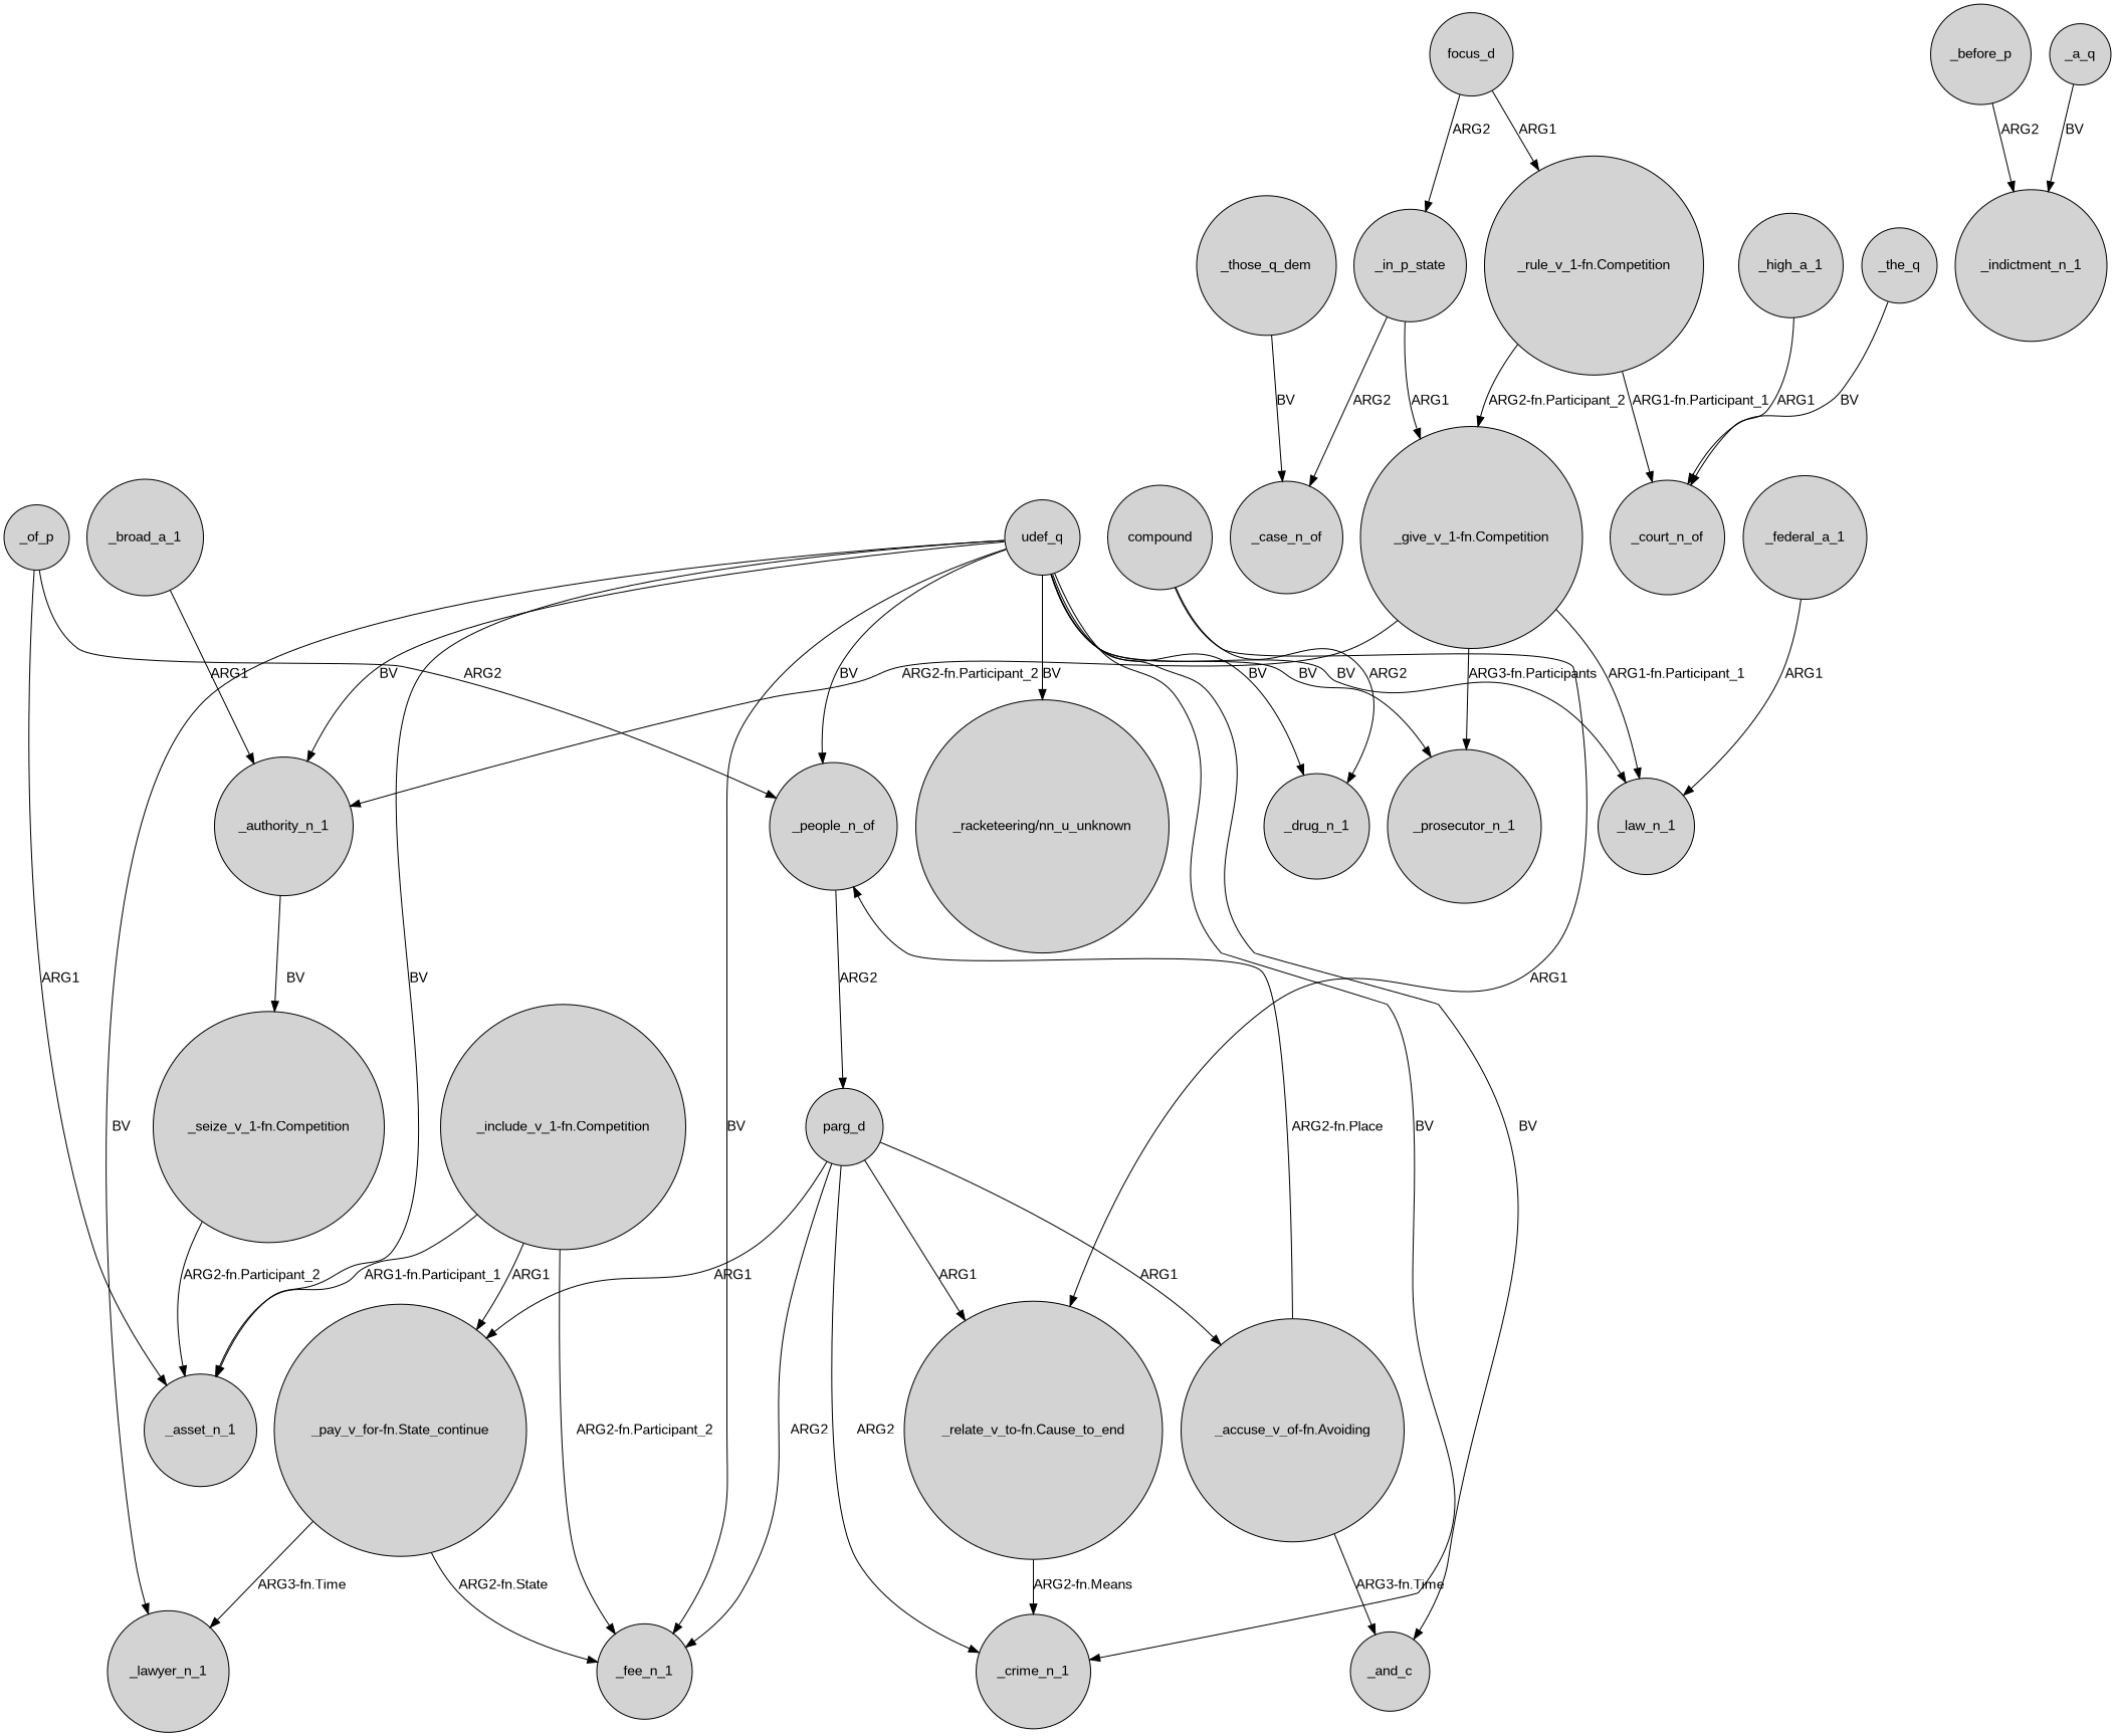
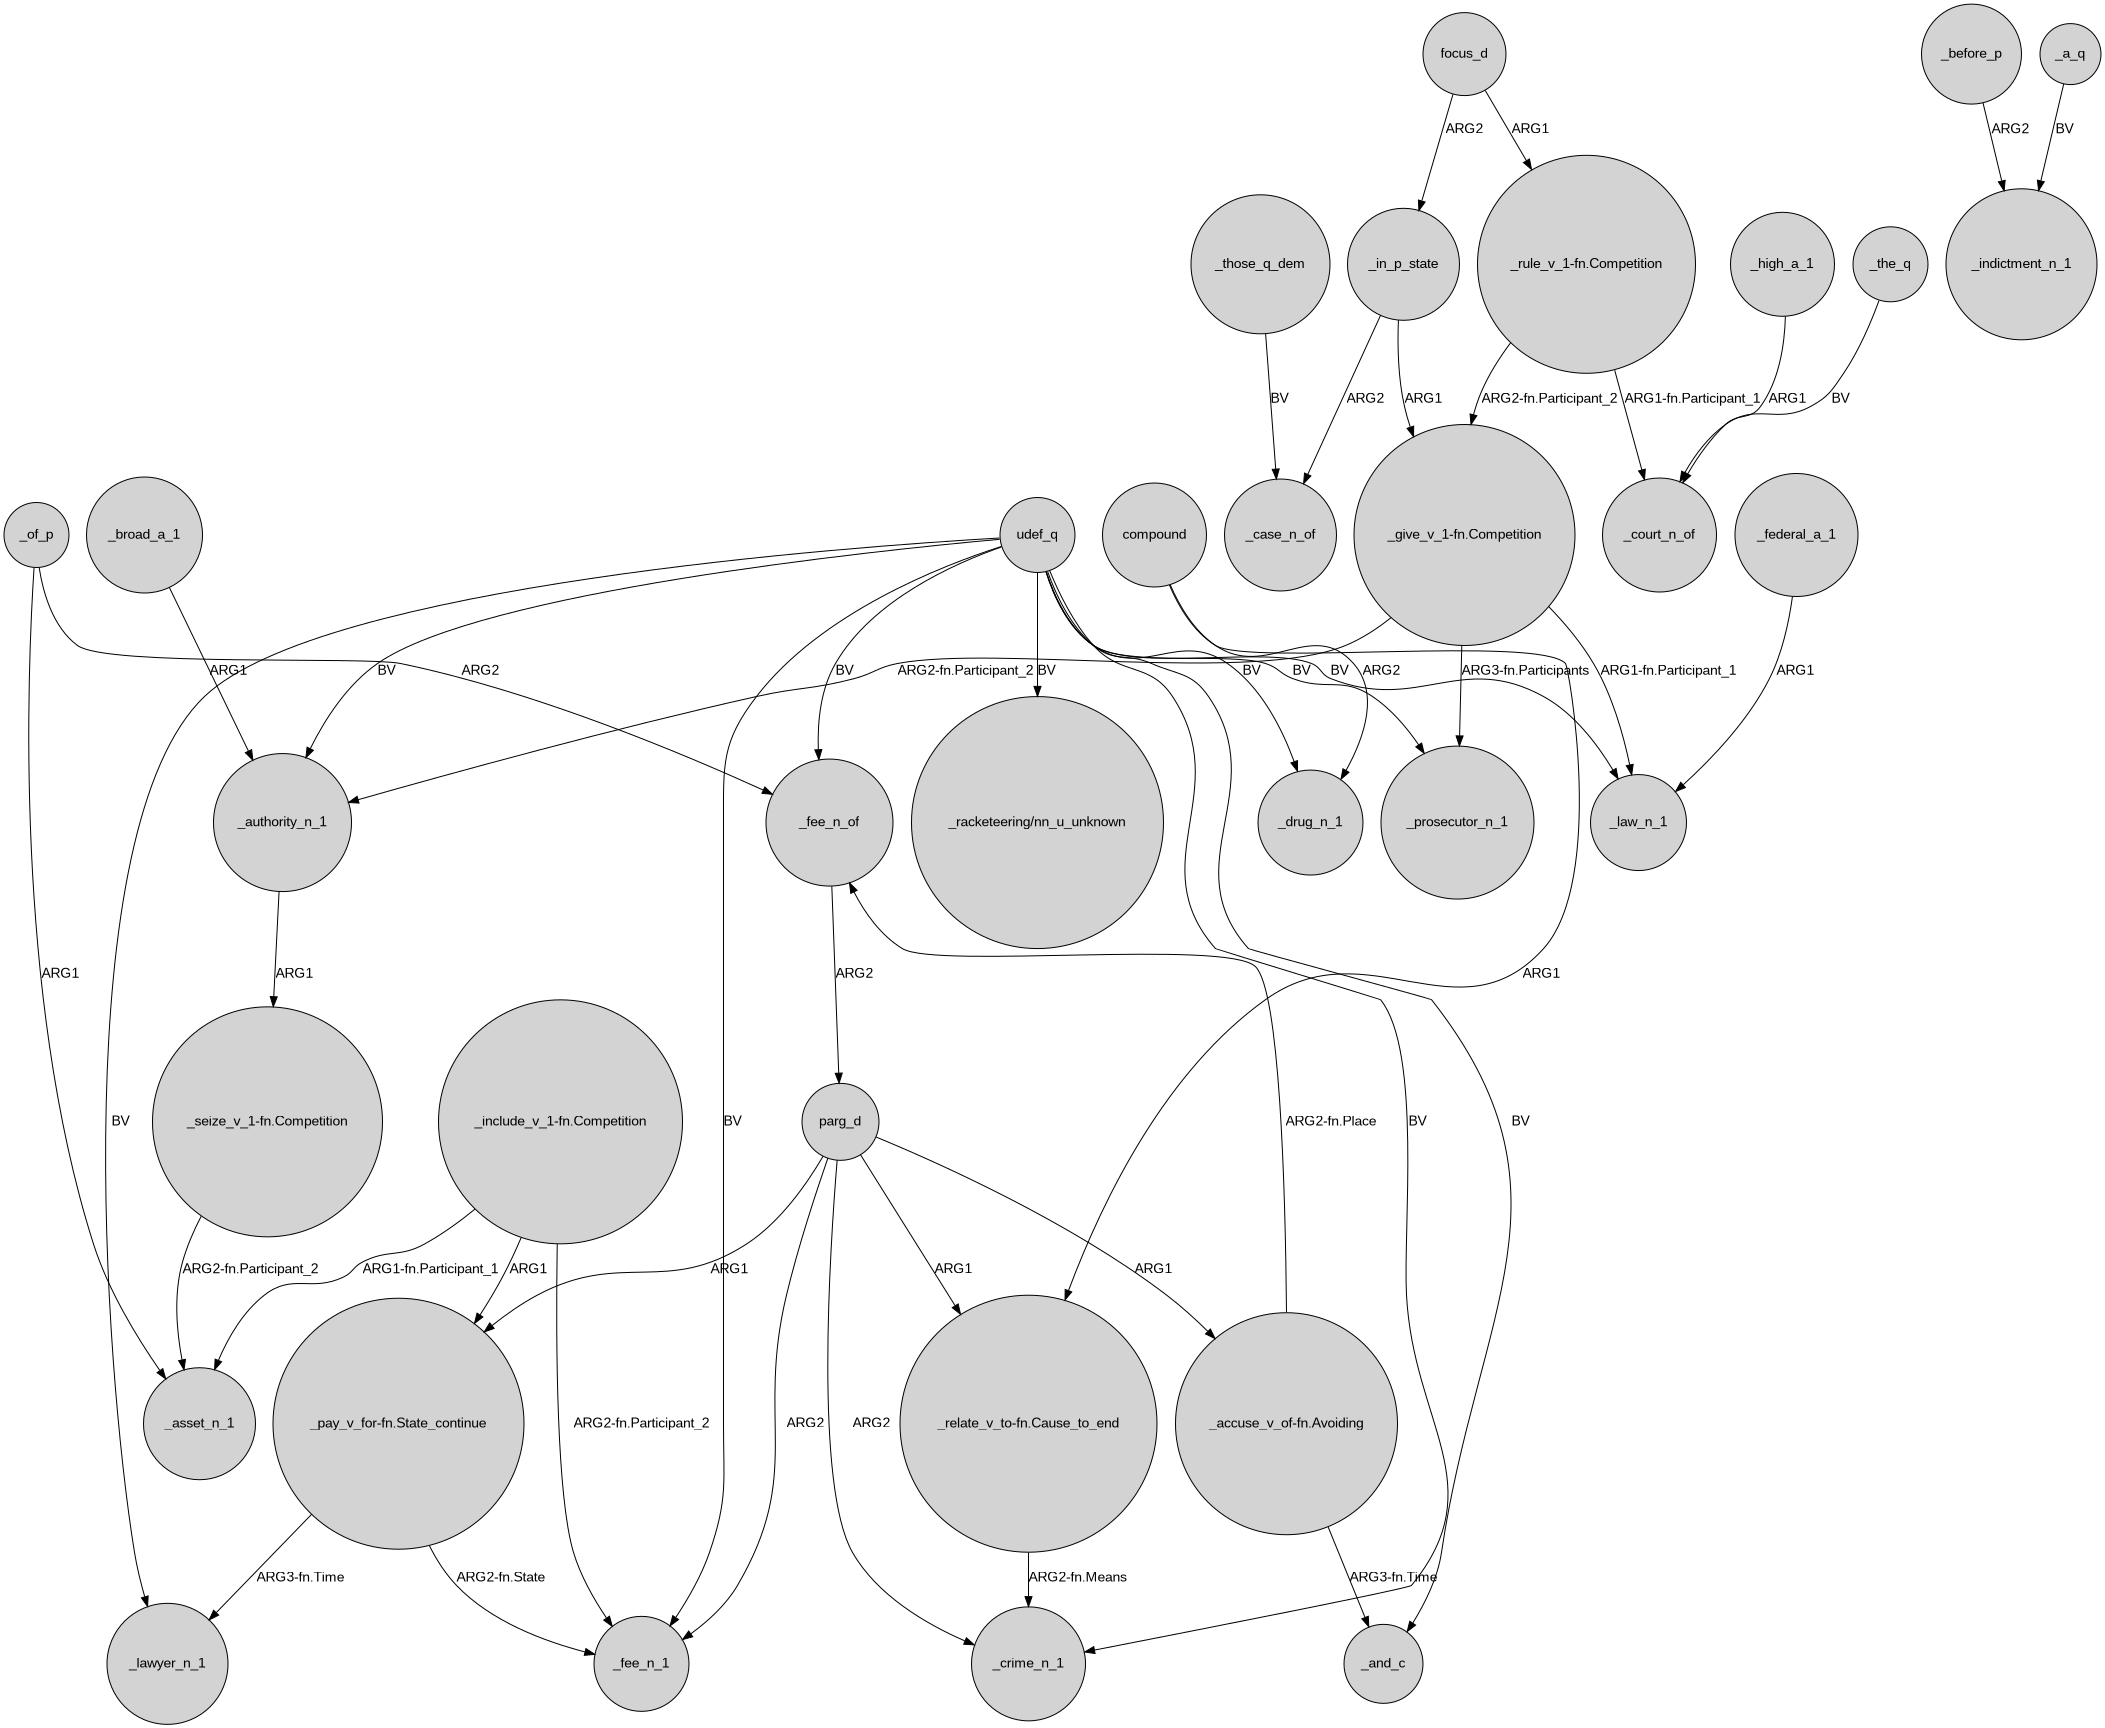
  digraph {
    fontname="Liberation Sans"
    node [fontname="Liberation Sans" shape=circle style=filled]
    edge [fontname="Liberation Sans"]
    udef_q
-   _people_n_of
+   _people_n_of [label=_fee_n_of]
    _fee_n_1
    _authority_n_1
    _prosecutor_n_1
    _asset_n_1
    _crime_n_1
    _and_c
    _drug_n_1
    _law_n_1
    _lawyer_n_1
    "_racketeering/nn_u_unknown"
    parg_d
    "_seize_v_1-fn.Competition"
    focus_d
    _in_p_state
    "_rule_v_1-fn.Competition"
    _case_n_of
    "_give_v_1-fn.Competition"
    _court_n_of
    _before_p
    _indictment_n_1
    "_pay_v_for-fn.State_continue"
    "_accuse_v_of-fn.Avoiding"
    "_relate_v_to-fn.Cause_to_end"
    compound
    "_include_v_1-fn.Competition"
    _of_p
    _a_q
    _high_a_1
    _broad_a_1
    _those_q_dem
    _the_q
    _federal_a_1
    udef_q -> _people_n_of [label=BV]
    udef_q -> _fee_n_1 [label=BV]
    udef_q -> _authority_n_1 [label=BV]
    udef_q -> _prosecutor_n_1 [label=BV]
-   udef_q -> _asset_n_1 [label=BV]
    udef_q -> _crime_n_1 [label=BV]
    udef_q -> _and_c [label=BV]
    udef_q -> _drug_n_1 [label=BV]
    udef_q -> _law_n_1 [label=BV]
    udef_q -> _lawyer_n_1 [label=BV]
    udef_q -> "_racketeering/nn_u_unknown" [label=BV]
    _people_n_of -> parg_d [label=ARG2]
-   _authority_n_1 -> "_seize_v_1-fn.Competition" [label=BV]
+   _authority_n_1 -> "_seize_v_1-fn.Competition" [label=ARG1]
    parg_d -> _fee_n_1 [label=ARG2]
    parg_d -> _crime_n_1 [label=ARG2]
    parg_d -> "_pay_v_for-fn.State_continue" [label=ARG1]
    parg_d -> "_accuse_v_of-fn.Avoiding" [label=ARG1]
    parg_d -> "_relate_v_to-fn.Cause_to_end" [label=ARG1]
    "_seize_v_1-fn.Competition" -> _asset_n_1 [label="ARG2-fn.Participant_2"]
    focus_d -> _in_p_state [label=ARG2]
    focus_d -> "_rule_v_1-fn.Competition" [label=ARG1]
    _in_p_state -> _case_n_of [label=ARG2]
    _in_p_state -> "_give_v_1-fn.Competition" [label=ARG1]
    "_rule_v_1-fn.Competition" -> "_give_v_1-fn.Competition" [label="ARG2-fn.Participant_2"]
    "_rule_v_1-fn.Competition" -> _court_n_of [label="ARG1-fn.Participant_1"]
    "_give_v_1-fn.Competition" -> _authority_n_1 [label="ARG2-fn.Participant_2"]
    "_give_v_1-fn.Competition" -> _prosecutor_n_1 [label="ARG3-fn.Participants"]
    "_give_v_1-fn.Competition" -> _law_n_1 [label="ARG1-fn.Participant_1"]
    _before_p -> _indictment_n_1 [label=ARG2]
    "_pay_v_for-fn.State_continue" -> _fee_n_1 [label="ARG2-fn.State"]
    "_pay_v_for-fn.State_continue" -> _lawyer_n_1 [label="ARG3-fn.Time"]
    "_accuse_v_of-fn.Avoiding" -> _people_n_of [label="ARG2-fn.Place"]
    "_accuse_v_of-fn.Avoiding" -> _and_c [label="ARG3-fn.Time"]
    "_relate_v_to-fn.Cause_to_end" -> _crime_n_1 [label="ARG2-fn.Means"]
    compound -> _drug_n_1 [label=ARG2]
    compound -> "_relate_v_to-fn.Cause_to_end" [label=ARG1]
    "_include_v_1-fn.Competition" -> _fee_n_1 [label="ARG2-fn.Participant_2"]
    "_include_v_1-fn.Competition" -> _asset_n_1 [label="ARG1-fn.Participant_1"]
    "_include_v_1-fn.Competition" -> "_pay_v_for-fn.State_continue" [label=ARG1]
    _of_p -> _people_n_of [label=ARG2]
    _of_p -> _asset_n_1 [label=ARG1]
    _a_q -> _indictment_n_1 [label=BV]
    _high_a_1 -> _court_n_of [label=ARG1]
    _broad_a_1 -> _authority_n_1 [label=ARG1]
    _those_q_dem -> _case_n_of [label=BV]
    _the_q -> _court_n_of [label=BV]
    _federal_a_1 -> _law_n_1 [label=ARG1]
  }
